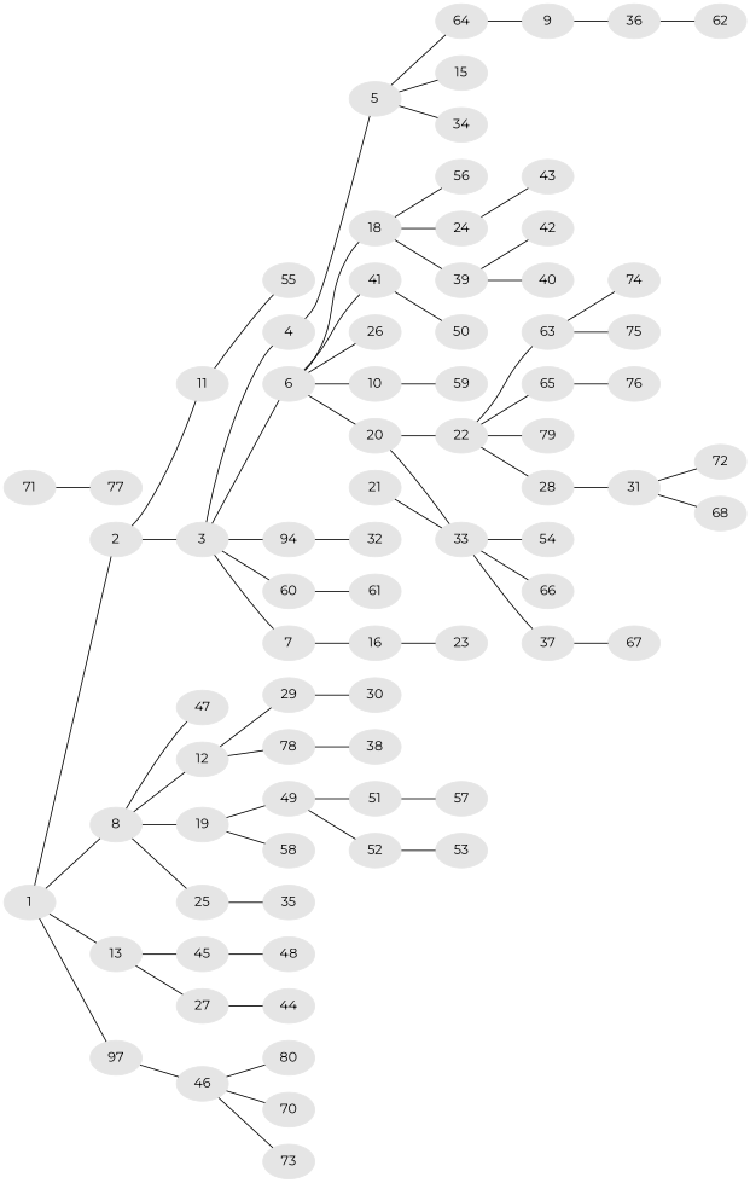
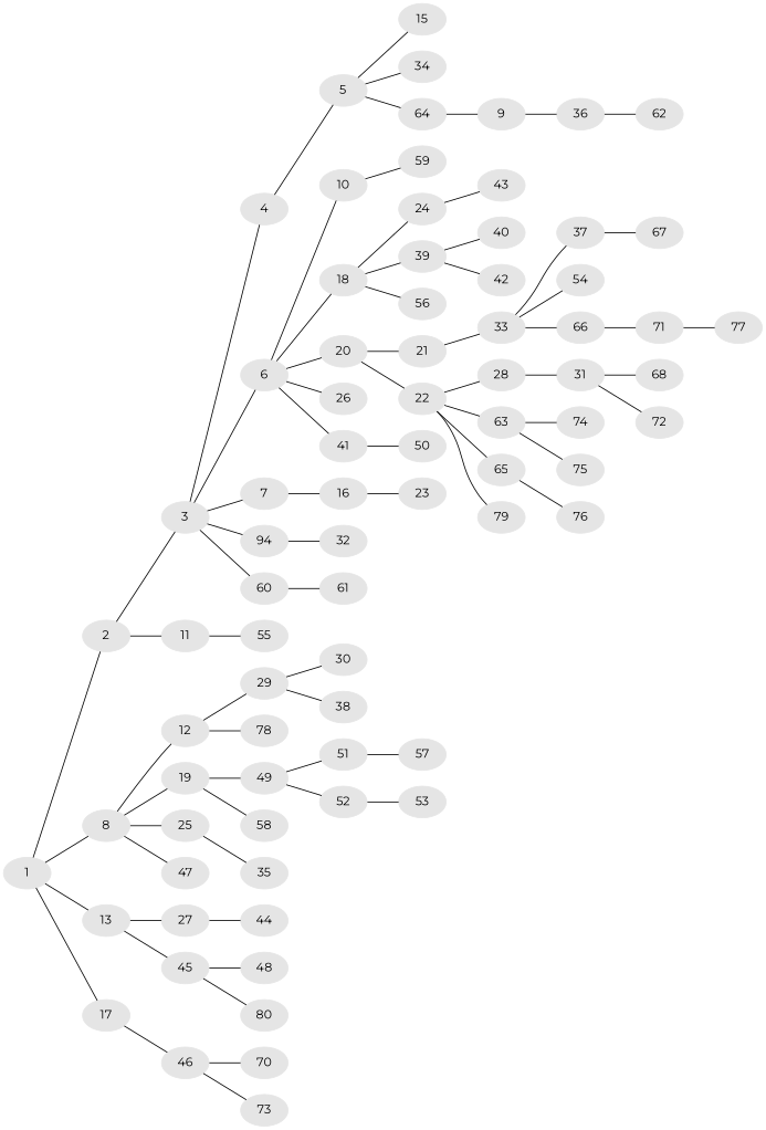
  graph {
    fontname=Montserrat
    rankdir=LR
    node [color=gray90 fontname=Montserrat style=filled]
    edge [fontname=Montserrat]
    1
    2
    8
    13
-   17 [label=97]
+   17
    3
    11
    12
    19
    25
    47
    27
    45
    46
    4
    6
    7
    n18 [label=94]
    60
    55
    5
    10
    18
    20
    26
    41
    16
    32
    61
    15
    34
    64
    9
    36
    59
    24
    39
    56
    21
    22
    50
    23
    29
    78
    49
    58
    35
    62
    30
    38
    44
    48
    70
    73
    80
    43
    40
    42
    51
    52
    33
    28
    63
    65
    79
    37
    54
    66
    31
    74
    75
    76
    68
    72
    67
    71
    57
    53
    77
    1 -- 2
    1 -- 8
    1 -- 13
    1 -- 17
    2 -- 3
    2 -- 11
    8 -- 12
    8 -- 19
    8 -- 25
    8 -- 47
    13 -- 27
    13 -- 45
    17 -- 46
    3 -- 4
    3 -- 6
    3 -- 7
    3 -- n18
    3 -- 60
    11 -- 55
    12 -- 29
    12 -- 78
    19 -- 49
    19 -- 58
    25 -- 35
    27 -- 44
    45 -- 48
    46 -- 70
    46 -- 73
-   46 -- 80
+   45 -- 80
    4 -- 5
    6 -- 10
    6 -- 18
    6 -- 20
    6 -- 26
    6 -- 41
    7 -- 16
    n18 -- 32
    60 -- 61
    5 -- 15
    5 -- 34
    5 -- 64
    10 -- 59
    18 -- 24
    18 -- 39
    18 -- 56
-   20 -- 33
+   20 -- 21
    20 -- 22
    41 -- 50
    16 -- 23
    64 -- 9
    9 -- 36
    36 -- 62
    24 -- 43
    39 -- 40
    39 -- 42
    21 -- 33
    22 -- 28
    22 -- 63
    22 -- 65
    22 -- 79
    29 -- 30
-   78 -- 38
+   29 -- 38
    49 -- 51
    49 -- 52
    51 -- 57
    52 -- 53
    33 -- 37
    33 -- 54
    33 -- 66
    28 -- 31
    63 -- 74
    63 -- 75
    65 -- 76
    37 -- 67
+   66 -- 71
    31 -- 68
    31 -- 72
    71 -- 77
  }
